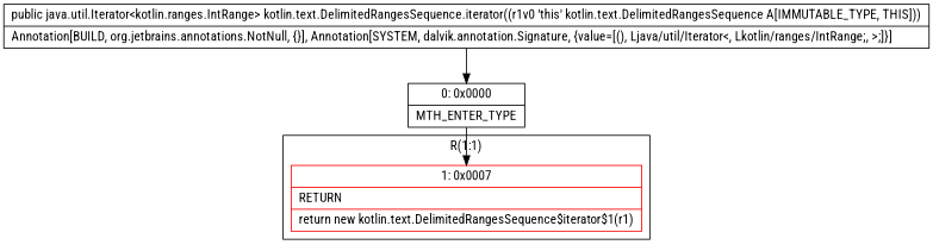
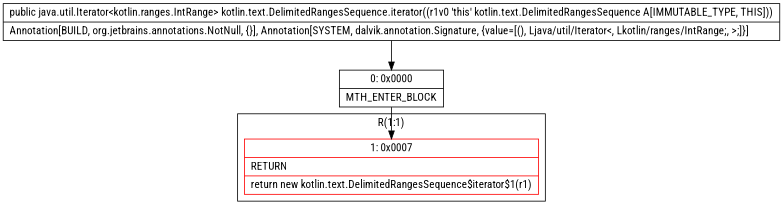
  digraph {
    fontname="Roboto Condensed"
    node [color=black shape=record fontname="Roboto Condensed"]
    edge [fontname="Roboto Condensed"]
    n1 [color=red label="{1\:\ 0x0007|RETURN\l|return new kotlin.text.DelimitedRangesSequence$iterator$1(r1)\l}"]
-   n2 [label="{0\:\ 0x0000|MTH_ENTER_TYPE\l}"]
+   n2 [label="{0\:\ 0x0000|MTH_ENTER_BLOCK\l}"]
    n3 [label="{public java.util.Iterator\<kotlin.ranges.IntRange\> kotlin.text.DelimitedRangesSequence.iterator((r1v0 'this' kotlin.text.DelimitedRangesSequence A[IMMUTABLE_TYPE, THIS]))  | Annotation[BUILD, org.jetbrains.annotations.NotNull, \{\}], Annotation[SYSTEM, dalvik.annotation.Signature, \{value=[(), Ljava\/util\/Iterator\<, Lkotlin\/ranges\/IntRange;, \>;]\}]\l}"]
    subgraph cluster_1 {
      label="R(1:1)"
      n1
    }
    n2 -> n1
    n3 -> n2
  }
